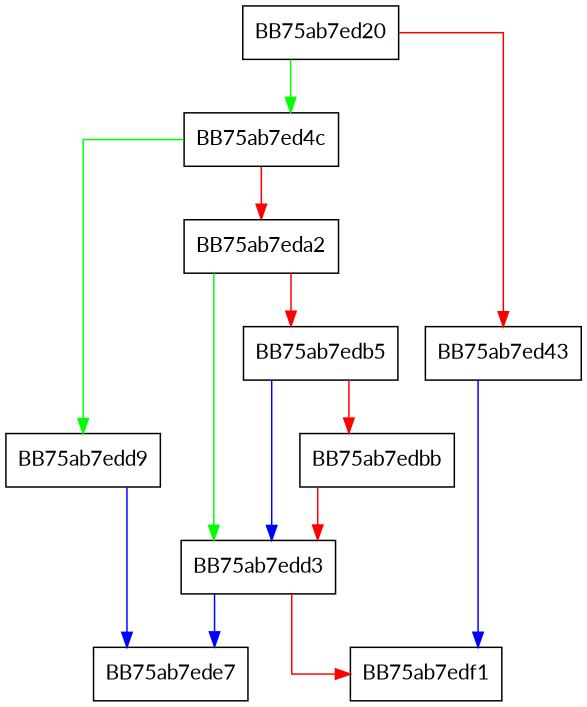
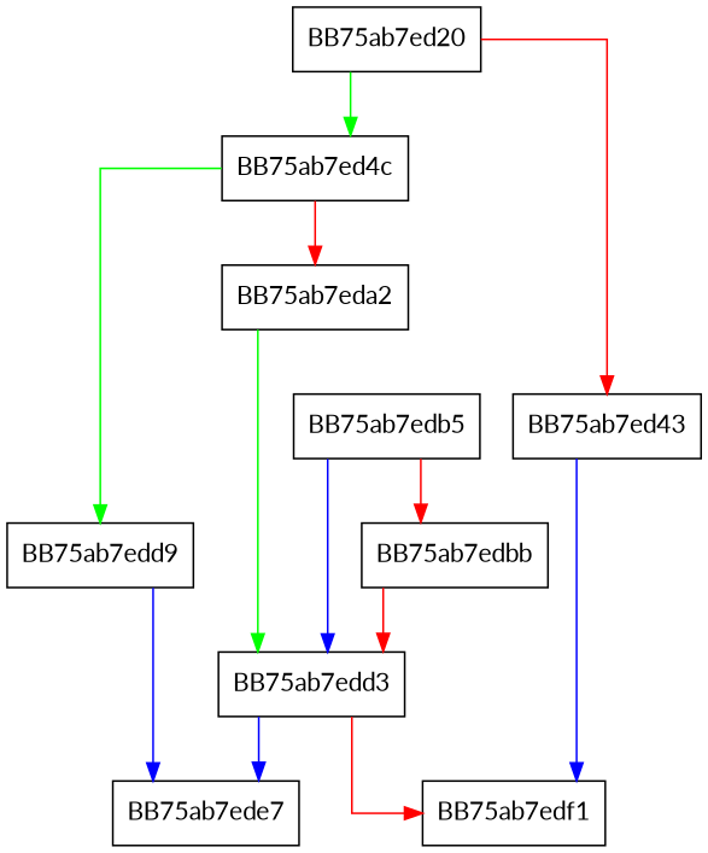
  digraph {
    fontname=Lato
    splines=ortho
    node [fontname=Lato shape=box]
    edge [color=red fontname=Lato]
    BB75ab7ed20
    BB75ab7ed4c
    BB75ab7ed43
    BB75ab7edd9
    BB75ab7eda2
    BB75ab7edf1
    BB75ab7ede7
    BB75ab7edd3
    BB75ab7edb5
    BB75ab7edbb
    BB75ab7ed20 -> BB75ab7ed4c [color=green]
    BB75ab7ed20 -> BB75ab7ed43
    BB75ab7ed4c -> BB75ab7edd9 [color=green]
    BB75ab7ed4c -> BB75ab7eda2
    BB75ab7ed43 -> BB75ab7edf1 [color=blue]
    BB75ab7edd9 -> BB75ab7ede7 [color=blue]
    BB75ab7eda2 -> BB75ab7edd3 [color=green]
-   BB75ab7eda2 -> BB75ab7edb5
    BB75ab7edd3 -> BB75ab7edf1
    BB75ab7edd3 -> BB75ab7ede7 [color=blue]
    BB75ab7edb5 -> BB75ab7edd3 [color=blue]
    BB75ab7edb5 -> BB75ab7edbb
    BB75ab7edbb -> BB75ab7edd3
  }
